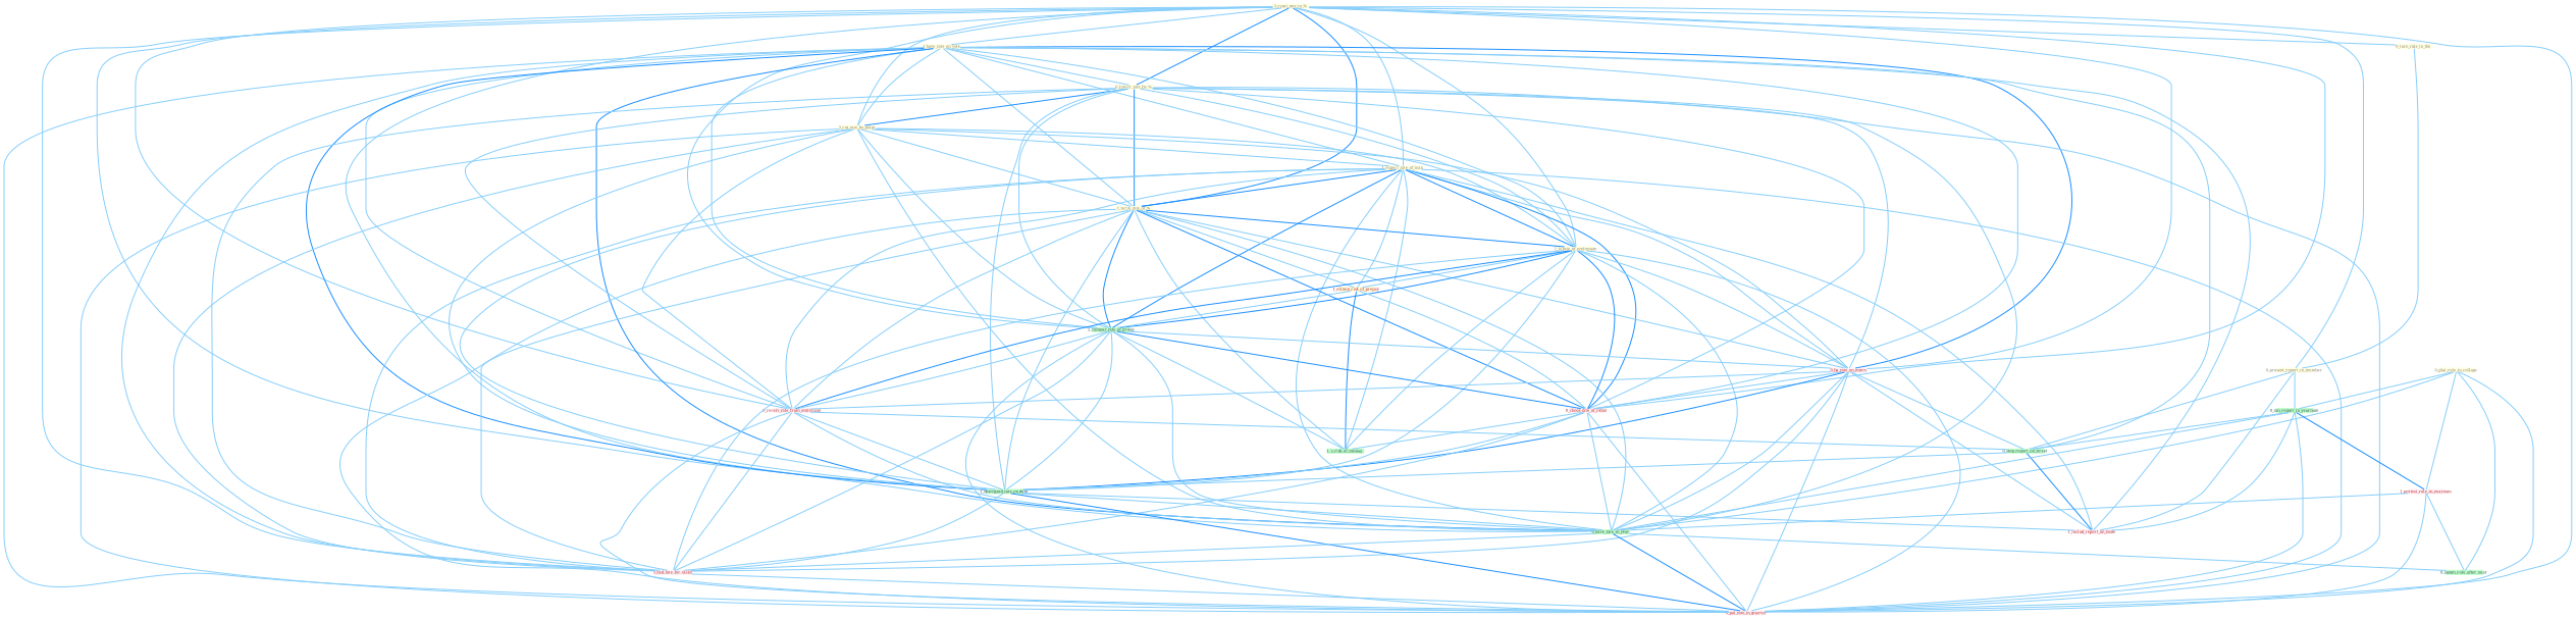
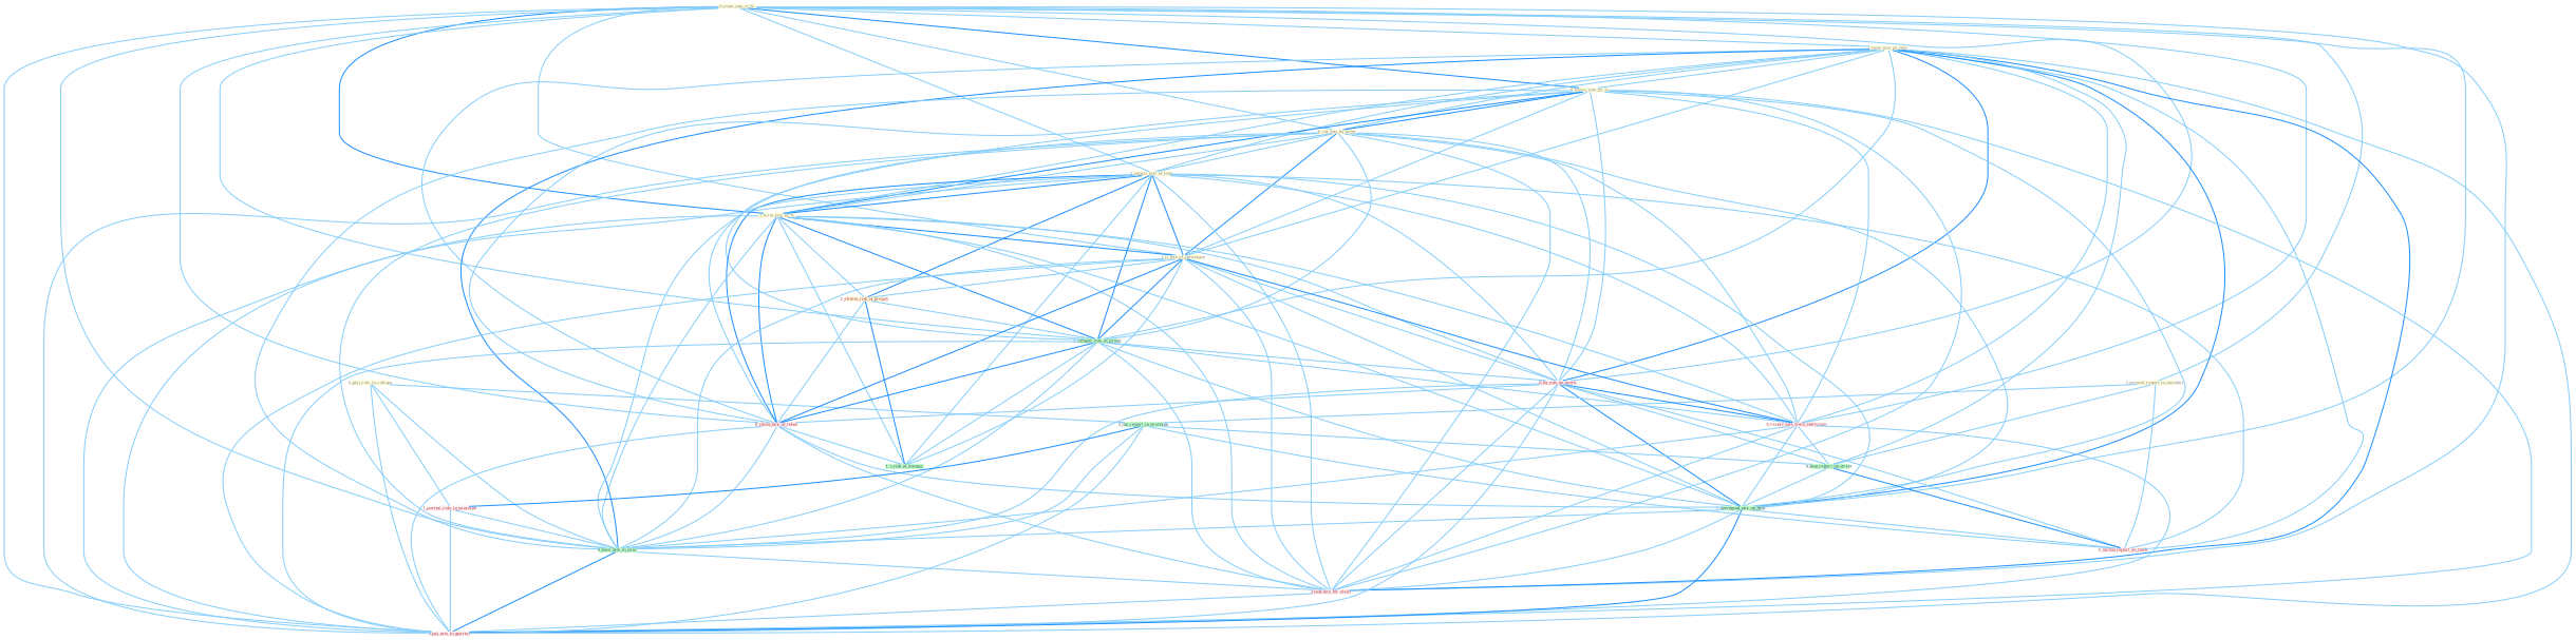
  graph {
    fontname="Noto Serif"
    node [color="#ffffe0" fixedsize=true fontcolor="#8b7d6b" fontname="Noto Serif" fontsize=4 shape=polygon style=filled]
    edge [color="#87cefa" fontname="Noto Serif" w=1]
    "0_reset_rate_to_% " [height=.06 width=.5]
    "1_have_rate_on_vote " [height=.06 width=.5]
    "0_lower_rate_by_% " [height=.06 width=.5]
-   "0_turn_rule_to_the " [height=.06 width=.5]
    "0_cut_rate_by_point " [height=.06 width=.5]
    "0_present_report_to_member " [height=.06 width=.5]
    "1_expect_rate_of_loan " [height=.06 width=.5]
    "1_term_rate_of_% " [height=.06 width=.5]
    "0_plai_role_in_collaps " [height=.06 width=.5]
    "1_is_rate_of_entitynam " [height=.06 width=.5]
    "1_elimin_risk_of_prepay " [fontcolor="#b22222" height=.06 width=.5]
    "0_ha_rate_on_morn " [color="#fff0f5" fontcolor="#b22222" height=.06 width=.5]
    "0_receiv_rate_from_entitynam " [color="#fff0f5" fontcolor="#b22222" height=.06 width=.5]
    "0_choos_rate_of_rebat " [color="#fff0f5" fontcolor="#b22222" height=.06 width=.5]
    "1_portrai_role_in_yearnum " [color="#fff0f5" fontcolor="#b22222" height=.06 width=.5]
    "1_includ_report_on_trade " [color="#fff0f5" fontcolor="#b22222" height=.06 width=.5]
    "0_had_rate_for_yield " [color="#fff0f5" fontcolor="#b22222" height=.06 width=.5]
    "0_pai_rate_in_quarter " [color="#fff0f5" fontcolor="#b22222" height=.06 width=.5]
-   "1_compar_rate_of_group " [color="#BDFCC9" fontcolor="#2f4f4f" height=.06 width=.5 label="5_compar_rate_of_group"]
+   "1_compar_rate_of_group " [color="#BDFCC9" fontcolor="#2f4f4f" height=.06 width=.5]
    "1_downgrad_rate_on_debt " [color="#BDFCC9" fontcolor="#2f4f4f" height=.06 width=.5]
    "0_have_rate_in_year " [color="#BDFCC9" fontcolor="#2f4f4f" height=.06 width=.5]
    "0_stop_report_on_street " [color="#BDFCC9" fontcolor="#2f4f4f" height=.06 width=.5]
    "0_ran_report_in_yearnum " [color="#BDFCC9" fontcolor="#2f4f4f" height=.06 width=.5]
    "1_'s_risk_of_messag " [color="#BDFCC9" fontcolor="#2f4f4f" height=.06 width=.5]
-   "0_assum_role_after_year " [color="#BDFCC9" fontcolor="#2f4f4f" height=.06 width=.5]
    subgraph sub_1 {
      "0_reset_rate_to_% "
      "1_have_rate_on_vote "
      "0_lower_rate_by_% "
-     "0_turn_rule_to_the "
      "0_cut_rate_by_point "
      "0_present_report_to_member "
      "1_expect_rate_of_loan "
      "1_term_rate_of_% "
      "0_plai_role_in_collaps "
      "1_is_rate_of_entitynam "
      "1_elimin_risk_of_prepay "
    }
    subgraph sub_2 {
      "0_ha_rate_on_morn "
      "0_receiv_rate_from_entitynam "
      "0_choos_rate_of_rebat "
      "1_portrai_role_in_yearnum "
      "1_includ_report_on_trade "
      "0_had_rate_for_yield "
      "0_pai_rate_in_quarter "
    }
    "0_reset_rate_to_% " -- "1_have_rate_on_vote "
    "0_reset_rate_to_% " -- "0_lower_rate_by_% " [color="#1e90ff" w=2]
-   "0_reset_rate_to_% " -- "0_turn_rule_to_the "
    "0_reset_rate_to_% " -- "0_cut_rate_by_point "
    "0_reset_rate_to_% " -- "0_present_report_to_member "
    "0_reset_rate_to_% " -- "1_expect_rate_of_loan "
    "0_reset_rate_to_% " -- "1_term_rate_of_% " [color="#1e90ff" w=2]
    "0_reset_rate_to_% " -- "1_is_rate_of_entitynam "
    "0_reset_rate_to_% " -- "0_ha_rate_on_morn "
    "0_reset_rate_to_% " -- "0_receiv_rate_from_entitynam "
    "0_reset_rate_to_% " -- "0_choos_rate_of_rebat "
    "0_reset_rate_to_% " -- "0_had_rate_for_yield "
    "0_reset_rate_to_% " -- "0_pai_rate_in_quarter "
    "0_reset_rate_to_% " -- "1_compar_rate_of_group "
    "0_reset_rate_to_% " -- "1_downgrad_rate_on_debt "
    "0_reset_rate_to_% " -- "0_have_rate_in_year "
    "1_have_rate_on_vote " -- "0_lower_rate_by_% "
    "1_have_rate_on_vote " -- "0_cut_rate_by_point "
    "1_have_rate_on_vote " -- "1_expect_rate_of_loan "
    "1_have_rate_on_vote " -- "1_term_rate_of_% "
    "1_have_rate_on_vote " -- "1_is_rate_of_entitynam "
    "1_have_rate_on_vote " -- "0_ha_rate_on_morn " [color="#1e90ff" w=2]
    "1_have_rate_on_vote " -- "0_receiv_rate_from_entitynam "
    "1_have_rate_on_vote " -- "0_choos_rate_of_rebat "
    "1_have_rate_on_vote " -- "1_includ_report_on_trade "
-   "1_have_rate_on_vote " -- "0_had_rate_for_yield "
+   "1_have_rate_on_vote " -- "0_had_rate_for_yield " [color="#1e90ff"]
    "1_have_rate_on_vote " -- "0_pai_rate_in_quarter "
    "1_have_rate_on_vote " -- "1_compar_rate_of_group "
    "1_have_rate_on_vote " -- "1_downgrad_rate_on_debt " [color="#1e90ff" w=2]
    "1_have_rate_on_vote " -- "0_have_rate_in_year " [color="#1e90ff" w=2]
    "1_have_rate_on_vote " -- "0_stop_report_on_street "
    "0_lower_rate_by_% " -- "0_cut_rate_by_point " [color="#1e90ff" w=2]
    "0_lower_rate_by_% " -- "1_term_rate_of_% " [color="#1e90ff" w=2]
    "0_lower_rate_by_% " -- "1_is_rate_of_entitynam "
    "0_lower_rate_by_% " -- "0_ha_rate_on_morn "
    "0_lower_rate_by_% " -- "0_receiv_rate_from_entitynam "
    "0_lower_rate_by_% " -- "0_choos_rate_of_rebat "
    "0_lower_rate_by_% " -- "0_had_rate_for_yield "
    "0_lower_rate_by_% " -- "0_pai_rate_in_quarter "
    "0_lower_rate_by_% " -- "1_compar_rate_of_group "
    "0_lower_rate_by_% " -- "1_downgrad_rate_on_debt "
    "0_lower_rate_by_% " -- "0_have_rate_in_year "
-   "0_turn_rule_to_the " -- "0_present_report_to_member "
    "0_cut_rate_by_point " -- "1_expect_rate_of_loan "
    "0_cut_rate_by_point " -- "1_term_rate_of_% "
-   "0_cut_rate_by_point " -- "1_is_rate_of_entitynam "
+   "0_cut_rate_by_point " -- "1_is_rate_of_entitynam " [color="#1e90ff"]
    "0_cut_rate_by_point " -- "0_ha_rate_on_morn "
    "0_cut_rate_by_point " -- "0_receiv_rate_from_entitynam "
+   "0_cut_rate_by_point " -- "0_choos_rate_of_rebat "
    "0_cut_rate_by_point " -- "0_had_rate_for_yield "
    "0_cut_rate_by_point " -- "0_pai_rate_in_quarter "
    "0_cut_rate_by_point " -- "1_compar_rate_of_group "
    "0_cut_rate_by_point " -- "1_downgrad_rate_on_debt "
    "0_cut_rate_by_point " -- "0_have_rate_in_year "
    "0_present_report_to_member " -- "1_includ_report_on_trade "
    "0_present_report_to_member " -- "0_stop_report_on_street "
    "0_present_report_to_member " -- "0_ran_report_in_yearnum "
    "1_expect_rate_of_loan " -- "1_term_rate_of_% " [color="#1e90ff" w=2]
    "1_expect_rate_of_loan " -- "1_is_rate_of_entitynam " [color="#1e90ff" w=2]
-   "1_expect_rate_of_loan " -- "1_elimin_risk_of_prepay "
+   "1_expect_rate_of_loan " -- "1_elimin_risk_of_prepay " [color="#1e90ff"]
    "1_expect_rate_of_loan " -- "0_ha_rate_on_morn "
    "1_expect_rate_of_loan " -- "0_receiv_rate_from_entitynam "
    "1_expect_rate_of_loan " -- "0_choos_rate_of_rebat " [color="#1e90ff" w=2]
    "1_expect_rate_of_loan " -- "0_had_rate_for_yield "
    "1_expect_rate_of_loan " -- "0_pai_rate_in_quarter "
    "1_expect_rate_of_loan " -- "1_compar_rate_of_group " [color="#1e90ff" w=2]
    "1_expect_rate_of_loan " -- "1_downgrad_rate_on_debt "
    "1_expect_rate_of_loan " -- "0_have_rate_in_year "
    "1_expect_rate_of_loan " -- "1_'s_risk_of_messag "
    "1_term_rate_of_% " -- "1_is_rate_of_entitynam " [color="#1e90ff" w=2]
    "1_term_rate_of_% " -- "1_elimin_risk_of_prepay "
    "1_term_rate_of_% " -- "0_ha_rate_on_morn "
    "1_term_rate_of_% " -- "0_receiv_rate_from_entitynam "
    "1_term_rate_of_% " -- "0_choos_rate_of_rebat " [color="#1e90ff" w=2]
    "1_term_rate_of_% " -- "0_had_rate_for_yield "
    "1_term_rate_of_% " -- "0_pai_rate_in_quarter "
    "1_term_rate_of_% " -- "1_compar_rate_of_group " [color="#1e90ff" w=2]
    "1_term_rate_of_% " -- "1_downgrad_rate_on_debt "
    "1_term_rate_of_% " -- "0_have_rate_in_year "
    "1_term_rate_of_% " -- "1_'s_risk_of_messag "
    "0_plai_role_in_collaps " -- "1_portrai_role_in_yearnum " [w=2]
    "0_plai_role_in_collaps " -- "0_pai_rate_in_quarter "
    "0_plai_role_in_collaps " -- "0_have_rate_in_year "
    "0_plai_role_in_collaps " -- "0_ran_report_in_yearnum "
-   "0_plai_role_in_collaps " -- "0_assum_role_after_year "
    "1_is_rate_of_entitynam " -- "1_elimin_risk_of_prepay "
    "1_is_rate_of_entitynam " -- "0_ha_rate_on_morn "
    "1_is_rate_of_entitynam " -- "0_receiv_rate_from_entitynam " [color="#1e90ff" w=2]
    "1_is_rate_of_entitynam " -- "0_choos_rate_of_rebat " [color="#1e90ff" w=2]
    "1_is_rate_of_entitynam " -- "0_had_rate_for_yield "
    "1_is_rate_of_entitynam " -- "0_pai_rate_in_quarter "
    "1_is_rate_of_entitynam " -- "1_compar_rate_of_group " [color="#1e90ff" w=2]
    "1_is_rate_of_entitynam " -- "1_downgrad_rate_on_debt "
    "1_is_rate_of_entitynam " -- "0_have_rate_in_year "
    "1_is_rate_of_entitynam " -- "1_'s_risk_of_messag "
    "1_elimin_risk_of_prepay " -- "0_choos_rate_of_rebat "
    "1_elimin_risk_of_prepay " -- "1_compar_rate_of_group "
    "1_elimin_risk_of_prepay " -- "1_'s_risk_of_messag " [color="#1e90ff" w=2]
-   "0_ha_rate_on_morn " -- "0_receiv_rate_from_entitynam "
+   "0_ha_rate_on_morn " -- "0_receiv_rate_from_entitynam " [color="#1e90ff"]
    "0_ha_rate_on_morn " -- "0_choos_rate_of_rebat "
    "0_ha_rate_on_morn " -- "1_includ_report_on_trade "
    "0_ha_rate_on_morn " -- "0_had_rate_for_yield "
    "0_ha_rate_on_morn " -- "0_pai_rate_in_quarter "
    "0_ha_rate_on_morn " -- "1_downgrad_rate_on_debt " [color="#1e90ff" w=2]
    "0_ha_rate_on_morn " -- "0_have_rate_in_year "
    "0_ha_rate_on_morn " -- "0_stop_report_on_street "
    "0_receiv_rate_from_entitynam " -- "0_had_rate_for_yield "
    "0_receiv_rate_from_entitynam " -- "0_pai_rate_in_quarter "
    "0_receiv_rate_from_entitynam " -- "1_downgrad_rate_on_debt "
    "0_receiv_rate_from_entitynam " -- "0_have_rate_in_year "
    "0_receiv_rate_from_entitynam " -- "0_stop_report_on_street "
    "0_choos_rate_of_rebat " -- "0_had_rate_for_yield "
    "0_choos_rate_of_rebat " -- "0_pai_rate_in_quarter "
    "0_choos_rate_of_rebat " -- "1_downgrad_rate_on_debt "
    "0_choos_rate_of_rebat " -- "0_have_rate_in_year "
    "0_choos_rate_of_rebat " -- "1_'s_risk_of_messag "
    "1_portrai_role_in_yearnum " -- "0_pai_rate_in_quarter "
    "1_portrai_role_in_yearnum " -- "0_have_rate_in_year "
-   "1_portrai_role_in_yearnum " -- "0_assum_role_after_year "
    "1_includ_report_on_trade " -- "1_expect_rate_of_loan "
    "0_had_rate_for_yield " -- "0_pai_rate_in_quarter "
    "1_compar_rate_of_group " -- "0_ha_rate_on_morn "
    "1_compar_rate_of_group " -- "0_receiv_rate_from_entitynam "
    "1_compar_rate_of_group " -- "0_choos_rate_of_rebat " [color="#1e90ff" w=2]
    "1_compar_rate_of_group " -- "0_had_rate_for_yield "
    "1_compar_rate_of_group " -- "0_pai_rate_in_quarter "
    "1_compar_rate_of_group " -- "1_downgrad_rate_on_debt "
    "1_compar_rate_of_group " -- "0_have_rate_in_year "
    "1_compar_rate_of_group " -- "1_'s_risk_of_messag "
    "1_downgrad_rate_on_debt " -- "1_includ_report_on_trade "
    "1_downgrad_rate_on_debt " -- "0_had_rate_for_yield "
    "1_downgrad_rate_on_debt " -- "0_pai_rate_in_quarter " [color="#1e90ff"]
    "1_downgrad_rate_on_debt " -- "0_have_rate_in_year "
    "0_have_rate_in_year " -- "0_had_rate_for_yield "
    "0_have_rate_in_year " -- "0_pai_rate_in_quarter " [color="#1e90ff" w=2]
-   "0_have_rate_in_year " -- "0_assum_role_after_year "
    "0_stop_report_on_street " -- "1_includ_report_on_trade " [color="#1e90ff" w=2]
    "0_stop_report_on_street " -- "1_downgrad_rate_on_debt "
    "0_ran_report_in_yearnum " -- "1_portrai_role_in_yearnum " [color="#1e90ff" w=2]
    "0_ran_report_in_yearnum " -- "1_includ_report_on_trade "
    "0_ran_report_in_yearnum " -- "0_pai_rate_in_quarter "
    "0_ran_report_in_yearnum " -- "0_have_rate_in_year "
    "0_ran_report_in_yearnum " -- "0_stop_report_on_street "
  }
